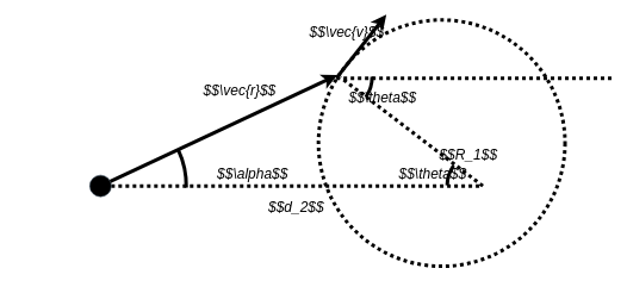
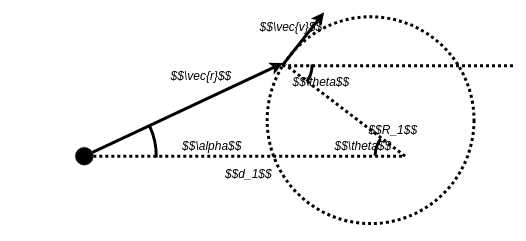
  <mxCell id="0" />
  <mxCell id="1" parent="0" />
  <mxCell id="2" value="" style="endArrow=none;html=1;rounded=0;fontSize=20;strokeColor=#000000;strokeWidth=5;startArrow=none;dashed=1;dashPattern=1 1;" parent="1" source="4" edge="1"><mxGeometry width="50" height="50" relative="1" as="geometry"><mxPoint x="-25" y="260" as="sourcePoint" /><mxPoint x="675" y="260" as="targetPoint" /></mxGeometry></mxCell>
  <mxCell id="3" value="" style="ellipse;whiteSpace=wrap;html=1;aspect=fixed;fontSize=20;strokeColor=#000000;strokeWidth=5;fillColor=none;dashed=1;dashPattern=1 1;" parent="1" vertex="1"><mxGeometry x="445" y="27.5" width="345" height="345" as="geometry" /></mxCell>
  <mxCell id="4" value="" style="ellipse;whiteSpace=wrap;html=1;fillColor=#000000;strokeColor=#314354;fontColor=#ffffff;rotation=90;" parent="1" vertex="1"><mxGeometry x="125" y="245" width="30" height="30" as="geometry" /></mxCell>
- <mxCell id="5" value="$$d_2$$" style="text;html=1;strokeColor=none;fillColor=none;align=center;verticalAlign=middle;whiteSpace=wrap;rounded=0;fontSize=20;fontStyle=2" parent="1" vertex="1"><mxGeometry x="384" y="274" width="60" height="30" as="geometry" /></mxCell>
+ <mxCell id="5" value="$$d_1$$" style="text;html=1;strokeColor=none;fillColor=none;align=center;verticalAlign=middle;whiteSpace=wrap;rounded=0;fontSize=20;fontStyle=2" parent="1" vertex="1"><mxGeometry x="384" y="274" width="60" height="30" as="geometry" /></mxCell>
  <mxCell id="6" value="$$R_1$$" style="text;html=1;strokeColor=none;fillColor=none;align=center;verticalAlign=middle;whiteSpace=wrap;rounded=0;fontSize=20;dashed=1;dashPattern=1 1;fontStyle=2" parent="1" vertex="1"><mxGeometry x="625" y="200" width="60" height="30" as="geometry" /></mxCell>
  <mxCell id="7" value="" style="endArrow=none;html=1;rounded=0;entryX=0.089;entryY=0.233;entryDx=0;entryDy=0;entryPerimeter=0;strokeWidth=5;endFill=0;dashed=1;dashPattern=1 1;" parent="1" target="3" edge="1"><mxGeometry width="50" height="50" relative="1" as="geometry"><mxPoint x="675" y="260" as="sourcePoint" /><mxPoint x="515" y="180" as="targetPoint" /></mxGeometry></mxCell>
  <mxCell id="8" value="" style="endArrow=classic;html=1;rounded=0;fontSize=20;strokeWidth=5;entryX=0.076;entryY=0.224;entryDx=0;entryDy=0;entryPerimeter=0;" parent="1" source="4" target="3" edge="1"><mxGeometry width="50" height="50" relative="1" as="geometry"><mxPoint x="335" y="250" as="sourcePoint" /><mxPoint x="385" y="200" as="targetPoint" /></mxGeometry></mxCell>
  <mxCell id="9" value="" style="endArrow=classic;html=1;rounded=0;fontSize=20;strokeWidth=5;exitX=0.089;exitY=0.229;exitDx=0;exitDy=0;exitPerimeter=0;" parent="1" edge="1"><mxGeometry width="50" height="50" relative="1" as="geometry"><mxPoint x="469.995" y="109.025" as="sourcePoint" /><mxPoint x="539.97" y="20" as="targetPoint" /></mxGeometry></mxCell>
  <mxCell id="10" value="&lt;div&gt;$$\vec{r}$$&lt;/div&gt;" style="text;html=1;strokeColor=none;fillColor=none;align=center;verticalAlign=middle;whiteSpace=wrap;rounded=0;fontSize=20;fontStyle=2" parent="1" vertex="1"><mxGeometry x="305" y="110" width="60" height="30" as="geometry" /></mxCell>
  <mxCell id="11" value="$$\vec{v}$$" style="text;html=1;strokeColor=none;fillColor=none;align=center;verticalAlign=middle;whiteSpace=wrap;rounded=0;fontSize=20;fontStyle=2" parent="1" vertex="1"><mxGeometry x="455" y="27.5" width="60" height="30" as="geometry" /></mxCell>
  <mxCell id="12" value="" style="verticalLabelPosition=bottom;verticalAlign=top;html=1;shape=mxgraph.basic.arc;startAngle=0.753;endAngle=0.847;fontSize=20;strokeWidth=5;" parent="1" vertex="1"><mxGeometry x="625" y="210" width="100" height="100" as="geometry" /></mxCell>
  <mxCell id="13" value="" style="verticalLabelPosition=bottom;verticalAlign=top;html=1;shape=mxgraph.basic.arc;startAngle=0.18;endAngle=0.253;fontSize=20;strokeWidth=5;" parent="1" vertex="1"><mxGeometry x="20" y="140" width="240" height="240" as="geometry" /></mxCell>
  <mxCell id="14" value="$$\alpha$$" style="text;html=1;strokeColor=none;fillColor=none;align=center;verticalAlign=middle;whiteSpace=wrap;rounded=0;fontSize=20;fontStyle=2" parent="1" vertex="1"><mxGeometry x="323" y="227" width="60" height="30" as="geometry" /></mxCell>
  <mxCell id="15" value="$$\theta$$" style="text;html=1;strokeColor=none;fillColor=none;align=center;verticalAlign=middle;whiteSpace=wrap;rounded=0;fontSize=20;fontStyle=2" parent="1" vertex="1"><mxGeometry x="575" y="227" width="60" height="30" as="geometry" /></mxCell>
  <mxCell id="16" value="" style="endArrow=none;html=1;rounded=0;entryX=0.067;entryY=0.242;entryDx=0;entryDy=0;entryPerimeter=0;strokeWidth=5;endFill=0;dashed=1;dashPattern=1 1;" edge="1" parent="1"><mxGeometry width="50" height="50" relative="1" as="geometry"><mxPoint x="855" y="109" as="sourcePoint" /><mxPoint x="468.115" y="108.99" as="targetPoint" /></mxGeometry></mxCell>
  <mxCell id="17" value="" style="verticalLabelPosition=bottom;verticalAlign=top;html=1;shape=mxgraph.basic.arc;startAngle=0.248;endAngle=0.346;fontSize=20;strokeWidth=5;" vertex="1" parent="1"><mxGeometry x="420" y="57.5" width="100" height="100" as="geometry" /></mxCell>
  <mxCell id="18" value="$$\theta$$" style="text;html=1;strokeColor=none;fillColor=none;align=center;verticalAlign=middle;whiteSpace=wrap;rounded=0;fontSize=20;fontStyle=2" vertex="1" parent="1"><mxGeometry x="505" y="120" width="60" height="30" as="geometry" /></mxCell>
